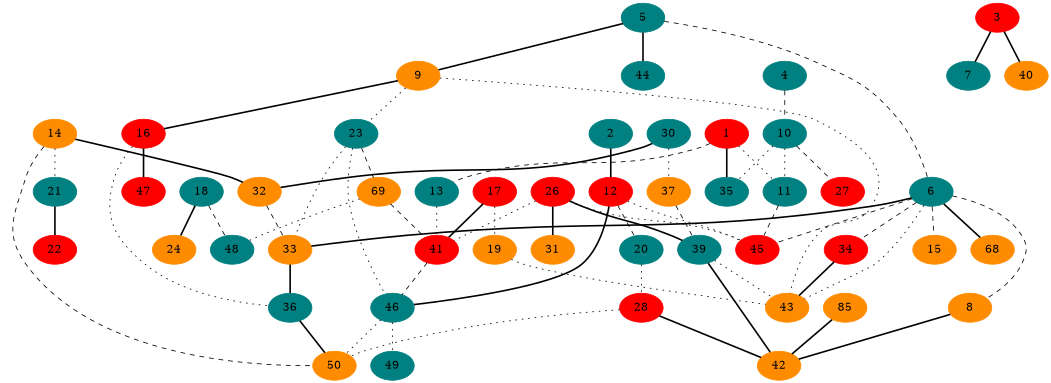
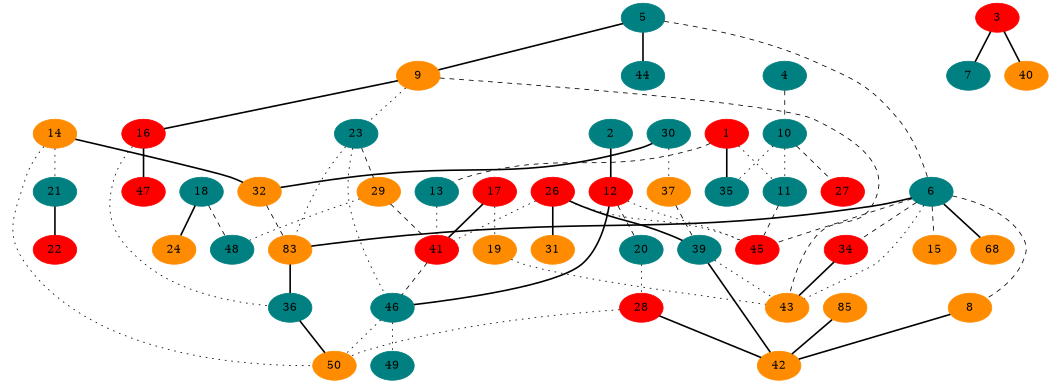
  graph {
    node [color=teal style=filled]
    edge [style=bold]
    1 [color=red]
    11
    13
    35
    45 [color=red]
    41 [color=red]
    12 [color=red]
    2
    20
    46
    3 [color=red]
    7
    40 [color=darkorange]
    4
    10
    27 [color=red]
    5
    6
    9 [color=darkorange]
    44
    8 [color=darkorange]
    15 [color=darkorange]
-   33 [color=darkorange]
+   33 [color=darkorange label=83]
    34 [color=red]
    n25 [color=darkorange label=68]
    43 [color=darkorange]
    16 [color=red]
    23
    42 [color=darkorange]
    36
    47 [color=red]
-   29 [color=darkorange label=69]
+   29 [color=darkorange]
    28 [color=red]
    50 [color=darkorange]
    49
    14 [color=darkorange]
    21
    32 [color=darkorange]
    22 [color=red]
    48
    17 [color=red]
    19 [color=darkorange]
    24 [color=darkorange]
    18
    n45 [color=darkorange label=85]
    26 [color=red]
    31 [color=darkorange]
    39
    30
    37 [color=darkorange]
    1 -- 11 [style=dotted]
    1 -- 13 [style=dashed]
    1 -- 35
    11 -- 45 [style=dashed]
    13 -- 41 [style=dotted]
    41 -- 46 [style=dashed]
    12 -- 45 [style=dotted]
    12 -- 20 [style=dashed]
    12 -- 46
    2 -- 12
    20 -- 28 [style=dotted]
    46 -- 50 [style=dotted]
    46 -- 49 [style=dotted]
    3 -- 7
    3 -- 40
    4 -- 10 [style=dashed]
    10 -- 11 [style=dotted]
    10 -- 35 [style=dotted]
    10 -- 27 [style=dashed]
    5 -- 6 [style=dashed]
    5 -- 9
    5 -- 44
    6 -- 45 [style=dashed]
    6 -- 8 [style=dashed]
    6 -- 15 [style=dashed]
    6 -- 33
    6 -- 34 [style=dashed]
    6 -- n25
    6 -- 43 [style=dotted]
-   9 -- 43 [style=dotted]
+   9 -- 43 [style=dashed]
    9 -- 16
    9 -- 23 [style=dotted]
    8 -- 42
    33 -- 36
    34 -- 43
    16 -- 36 [style=dotted]
    16 -- 47
    23 -- 46 [style=dotted]
    23 -- 33 [style=dotted]
    23 -- 29 [style=dashed]
    36 -- 50
    29 -- 41 [style=dashed]
    29 -- 48 [style=dotted]
    28 -- 42
    28 -- 50 [style=dotted]
-   14 -- 50 [style=dashed]
+   14 -- 50 [style=dotted]
    14 -- 21 [style=dotted]
    14 -- 32
    21 -- 22
    32 -- 33 [style=dashed]
    17 -- 41
    17 -- 19 [style=dotted]
    19 -- 43 [style=dotted]
    18 -- 48 [style=dashed]
    18 -- 24
    n45 -- 42
    26 -- 45 [style=dotted]
    26 -- 41 [style=dotted]
    26 -- 31
    26 -- 39
    39 -- 43 [style=dotted]
    39 -- 42
    30 -- 32
    30 -- 37 [style=dotted]
    37 -- 39 [style=dashed]
  }
